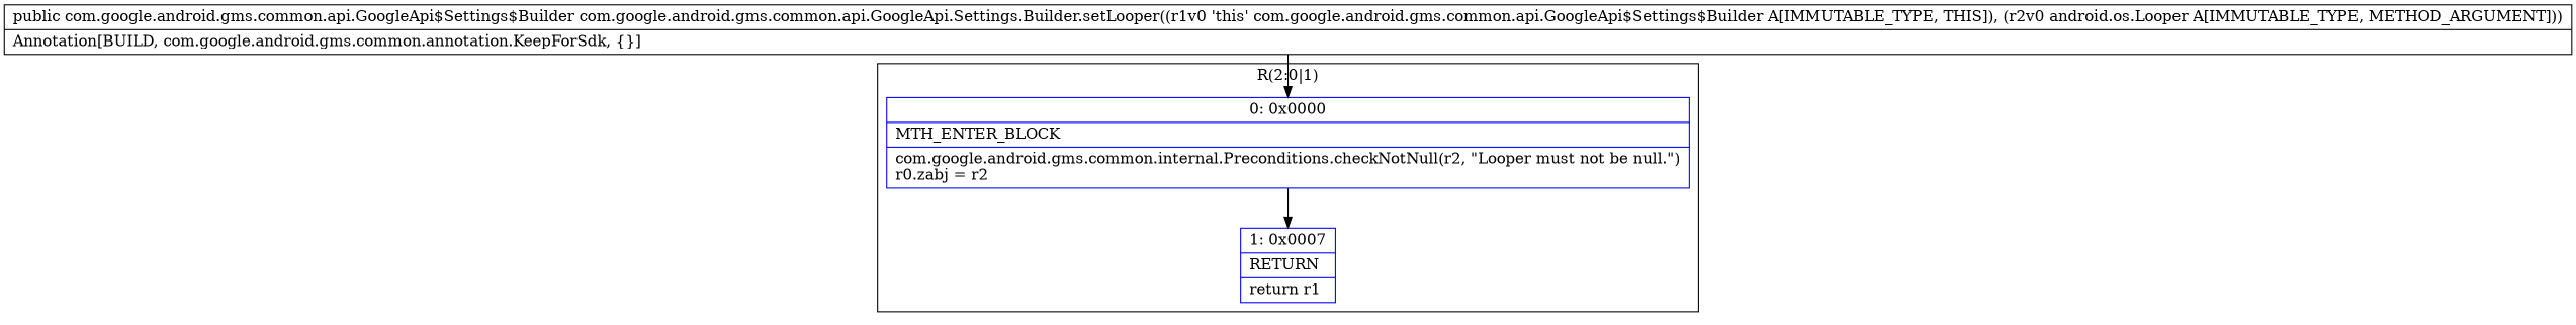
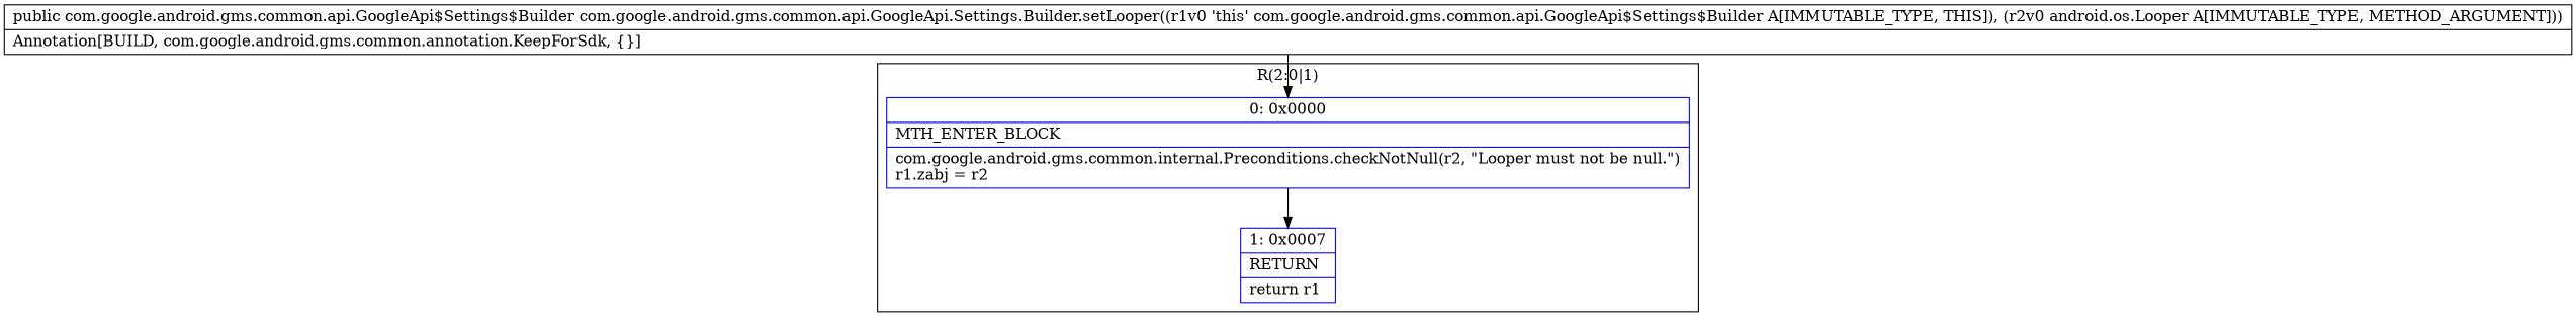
  digraph {
    node [color=blue shape=record]
-   n1 [label="{0\:\ 0x0000|MTH_ENTER_BLOCK\l|com.google.android.gms.common.internal.Preconditions.checkNotNull(r2, \"Looper must not be null.\")\lr0.zabj = r2\l}"]
+   n1 [label="{0\:\ 0x0000|MTH_ENTER_BLOCK\l|com.google.android.gms.common.internal.Preconditions.checkNotNull(r2, \"Looper must not be null.\")\lr1.zabj = r2\l}"]
    n2 [label="{1\:\ 0x0007|RETURN\l|return r1\l}"]
    n3 [label="{public com.google.android.gms.common.api.GoogleApi$Settings$Builder com.google.android.gms.common.api.GoogleApi.Settings.Builder.setLooper((r1v0 'this' com.google.android.gms.common.api.GoogleApi$Settings$Builder A[IMMUTABLE_TYPE, THIS]), (r2v0 android.os.Looper A[IMMUTABLE_TYPE, METHOD_ARGUMENT]))  | Annotation[BUILD, com.google.android.gms.common.annotation.KeepForSdk, \{\}]\l}" color=""]
    subgraph cluster_1 {
      label="R(2:0|1)"
      n1
      n2
    }
    n1 -> n2
    n3 -> n1
  }
